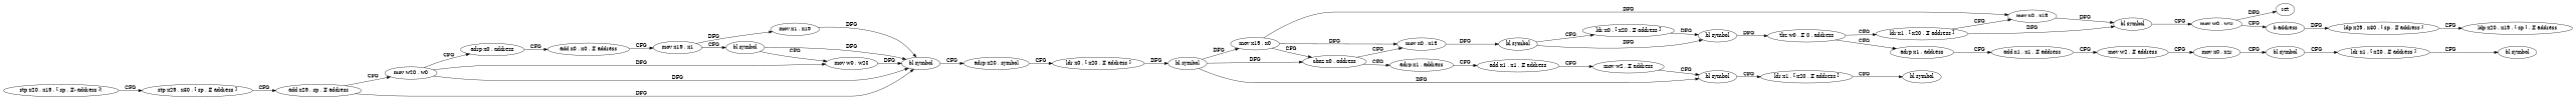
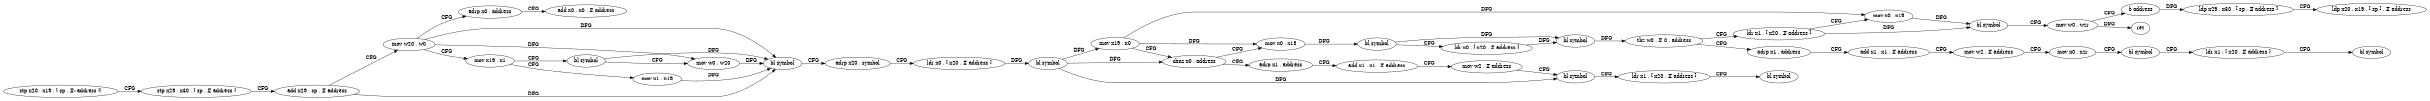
  digraph {
    rankdir=LR
    n1 [label="stp x20 , x19 , [ sp , #- address ]!"]
    n2 [label="stp x29 , x30 , [ sp , # address ]"]
    n3 [label="add x29 , sp , # address"]
    n4 [label="mov w20 , w0"]
    n5 [label="bl symbol"]
    n6 [label="adrp x0 , address"]
    n7 [label="mov w0 , w20"]
    n8 [label="adrp x20 , symbol"]
    n9 [label="add x0 , x0 , # address"]
    n10 [label="mov x19 , x1"]
    n11 [label="bl symbol"]
    n12 [label="mov x1 , x19"]
    n13 [label="ldr x0 , [ x20 , # address ]"]
    n14 [label="bl symbol"]
    n15 [label="mov x19 , x0"]
    n16 [label="cbnz x0 , address"]
    n17 [label="bl symbol"]
    n18 [label="mov x0 , x19"]
    n19 [label="mov x0 , x19"]
    n20 [label="adrp x1 , address"]
    n21 [label="ldr x1 , [ x20 , # address ]"]
    n22 [label="bl symbol"]
    n23 [label="bl symbol"]
    n24 [label="add x1 , x1 , # address"]
    n25 [label="ldr x0 , [ x20 , # address ]"]
    n26 [label="bl symbol"]
    n27 [label="mov w2 , # address"]
    n28 [label="tbz w0 , # 0 , address"]
    n29 [label="adrp x1 , address"]
    n30 [label="ldr x1 , [ x20 , # address ]"]
    n31 [label="add x1 , x1 , # address"]
    n32 [label="mov w2 , # address"]
    n33 [label="mov w0 , wzr"]
    n34 [label="bl symbol"]
    n35 [label="mov x0 , xzr"]
    n36 [label="bl symbol"]
    n37 [label="ldr x1 , [ x20 , # address ]"]
    n38 [label="bl symbol"]
    n39 [label="ldp x29 , x30 , [ sp , # address ]"]
    n40 [label="ldp x20 , x19 , [ sp ] , # address"]
    n41 [label=ret]
    n42 [label="b address"]
    n1 -> n2 [label=CFG]
    n2 -> n3 [label=CFG]
    n3 -> n4 [label=CFG]
    n3 -> n5 [label=DFG]
    n4 -> n5 [label=DFG]
    n4 -> n6 [label=CFG]
    n4 -> n7 [label=DFG]
    n5 -> n8 [label=CFG]
    n6 -> n9 [label=CFG]
    n7 -> n5 [label=DFG]
    n8 -> n13 [label=CFG]
-   n9 -> n10 [label=CFG]
+   n4 -> n10 [label=CFG]
    n10 -> n11 [label=CFG]
-   n10 -> n12 [label=DFG]
+   n10 -> n12 [label=CFG]
    n11 -> n5 [label=DFG]
    n11 -> n7 [label=CFG]
    n12 -> n5 [label=DFG]
    n13 -> n14 [label=DFG]
    n14 -> n15 [label=DFG]
    n14 -> n16 [label=DFG]
    n14 -> n17 [label=DFG]
    n15 -> n16 [label=CFG]
    n15 -> n18 [label=DFG]
    n15 -> n19 [label=DFG]
    n16 -> n18 [label=CFG]
    n16 -> n20 [label=CFG]
    n17 -> n21 [label=CFG]
    n18 -> n22 [label=DFG]
    n19 -> n23 [label=DFG]
    n20 -> n24 [label=CFG]
    n21 -> n34 [label=CFG]
    n22 -> n25 [label=CFG]
    n22 -> n26 [label=DFG]
    n23 -> n33 [label=CFG]
    n24 -> n27 [label=CFG]
    n25 -> n26 [label=DFG]
    n26 -> n28 [label=DFG]
    n27 -> n17 [label=CFG]
    n28 -> n29 [label=CFG]
    n28 -> n30 [label=CFG]
    n29 -> n31 [label=CFG]
    n30 -> n19 [label=CFG]
    n30 -> n23 [label=DFG]
    n31 -> n32 [label=CFG]
    n32 -> n35 [label=CFG]
    n33 -> n41 [label=DFG]
    n33 -> n42 [label=CFG]
    n35 -> n36 [label=CFG]
    n36 -> n37 [label=CFG]
    n37 -> n38 [label=CFG]
    n39 -> n40 [label=CFG]
    n42 -> n39 [label=DFG]
  }
